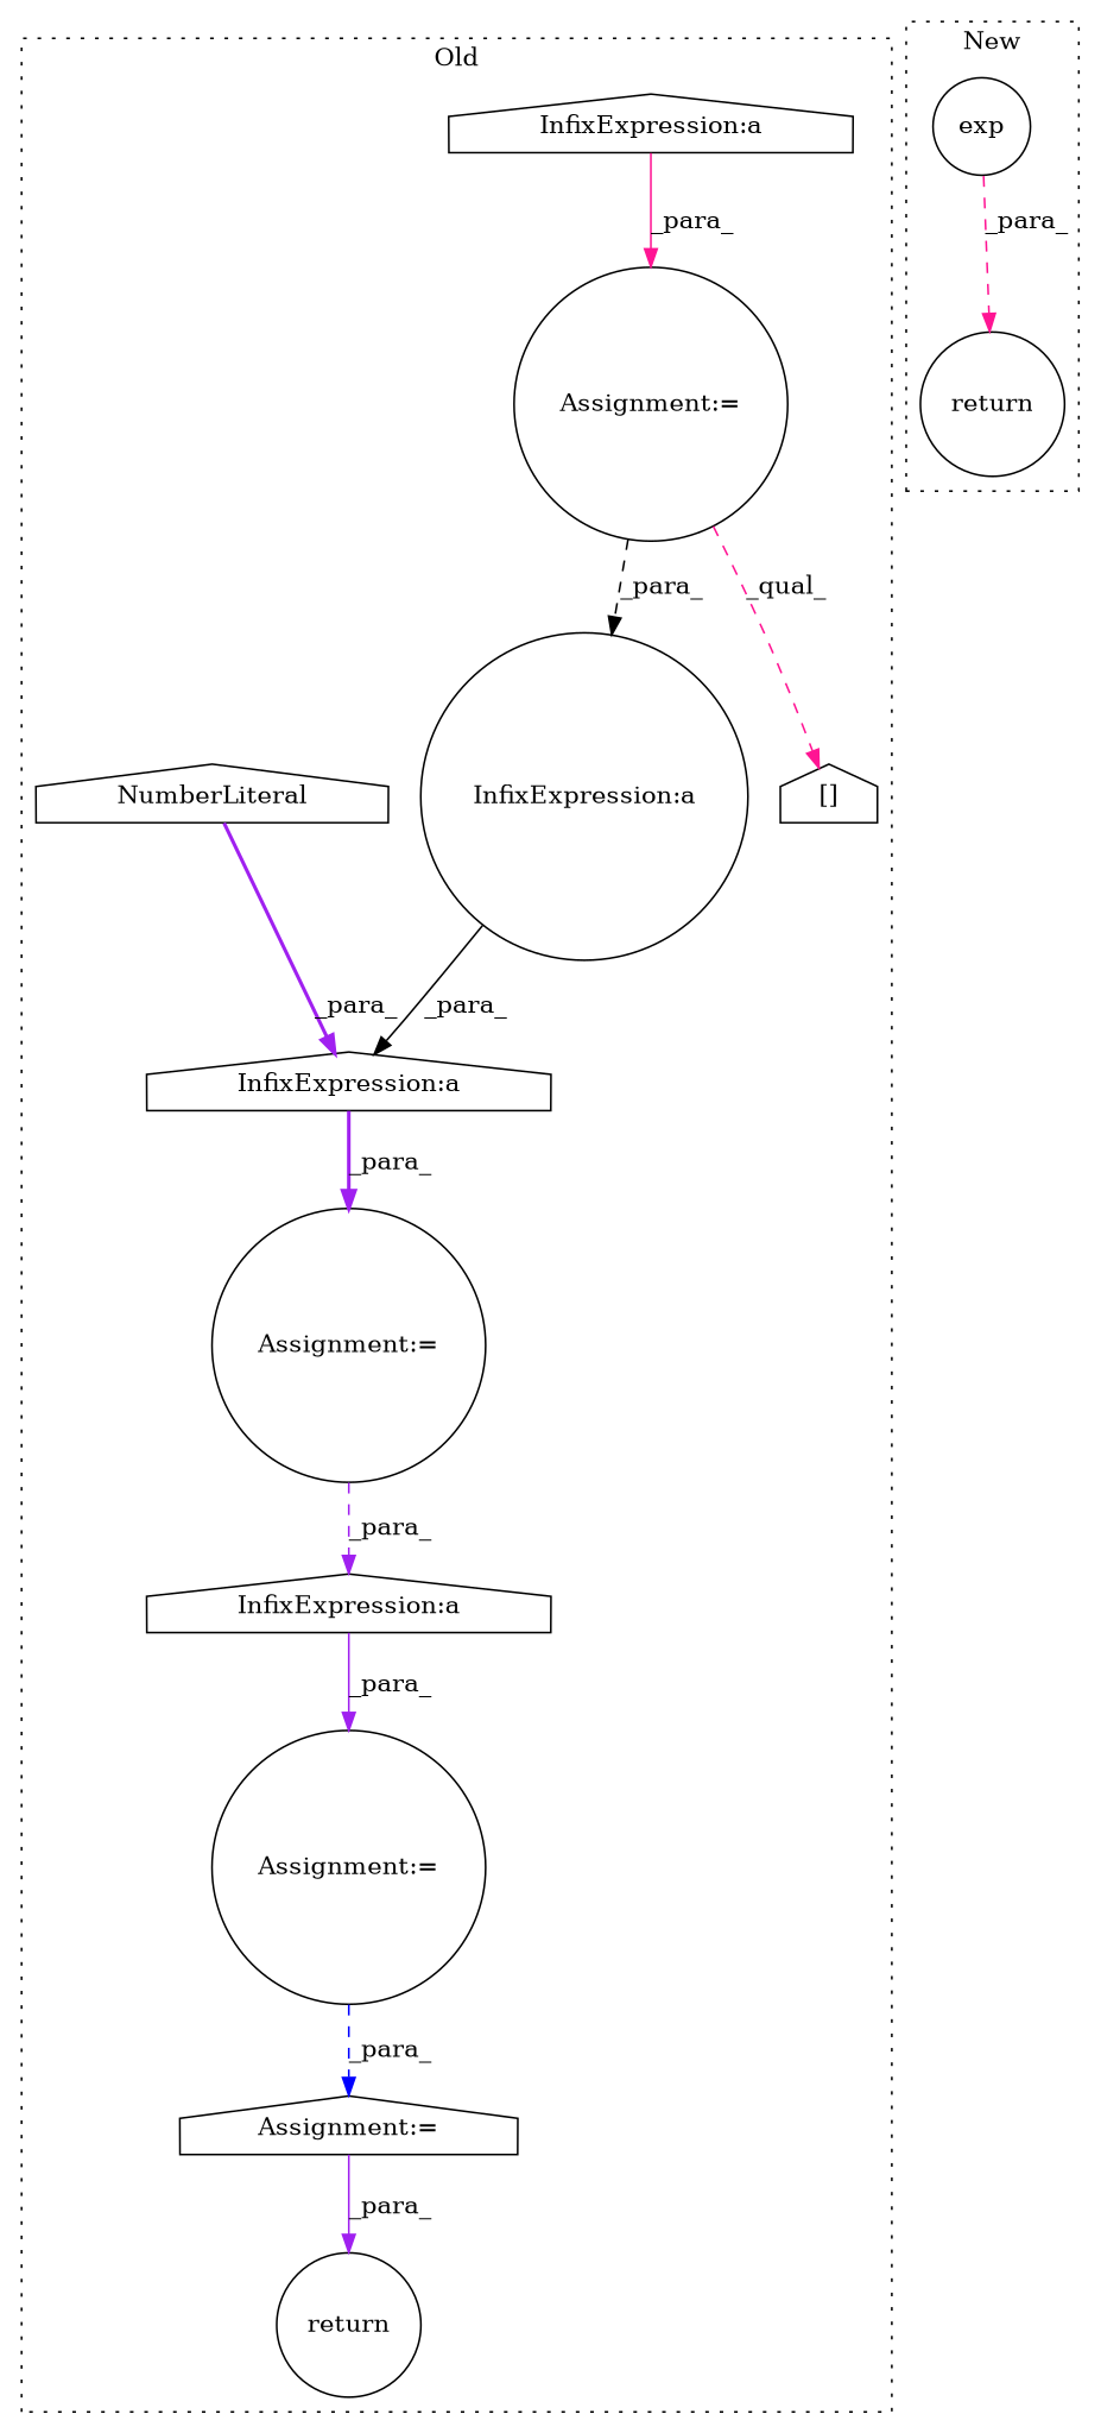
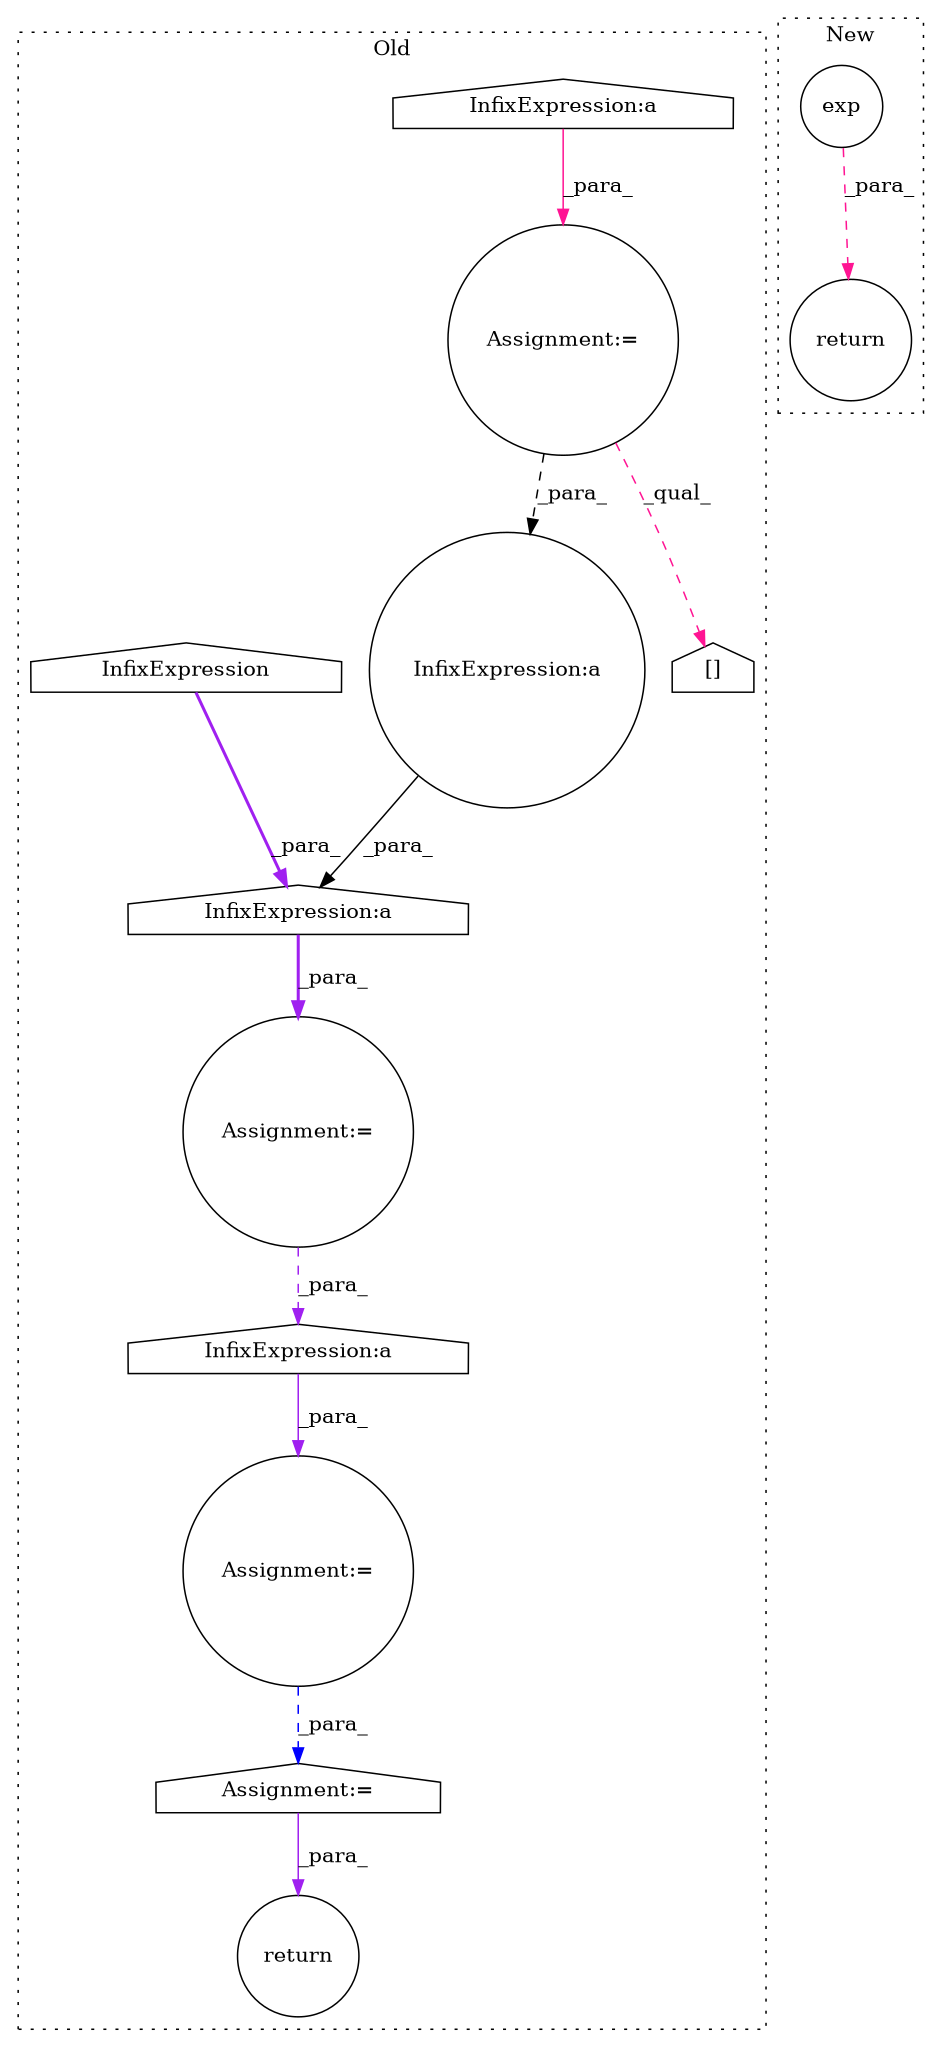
  digraph {
    node [a=7 l=1 shape=circle]
    edge [color=purple style=dashed]
    n1 [a=41 l=7 label=return s=3697]
    n2 [label="Assignment:=" s=3355]
    n3 [label="Assignment:=" s=3328]
    n4 [a=27 l=3 label="InfixExpression:a" s=3405 shape=house]
    n5 [a=27 l=3 label="InfixExpression:a" s=3336]
    n6 [label="Assignment:=" s=3305]
    n7 [a=27 l=3 label="InfixExpression:a" s=3331 shape=house]
    n8 [a=2 l="7,2" label="[]" s="3358,3398" shape=house]
    n9 [a=27 l=3 label="InfixExpression:a" s=3195 shape=house]
-   n10 [a=34 label=NumberLiteral s=3330 shape=house]
+   n10 [a=34 label=InfixExpression s=3330 shape=house]
    n11 [label="Assignment:=" s=3417 shape=house]
    n12 [a=32 l=5 label=exp s=3446]
    n13 [a=41 l=7 label=return s=3910]
    subgraph cluster_1 {
      label=Old
      style=dotted
      n1
      n2
      n3
      n4
      n5
      n6
      n7
      n8
      n9
      n10
      n11
    }
    subgraph cluster_2 {
      label=New
      style=dotted
      n12
      n13
    }
    n2 -> n11 [label=_para_ color=blue]
    n3 -> n4 [label=_para_]
    n4 -> n2 [label=_para_ style=solid]
    n5 -> n7 [label=_para_ color=black style=solid]
    n6 -> n5 [label=_para_ color=black]
    n6 -> n8 [label=_qual_ color=deeppink]
    n7 -> n3 [label=_para_ style=bold]
    n9 -> n6 [label=_para_ color=deeppink style=solid]
    n10 -> n7 [label=_para_ style=bold]
    n11 -> n1 [label=_para_ style=solid]
    n12 -> n13 [label=_para_ color=deeppink]
  }
